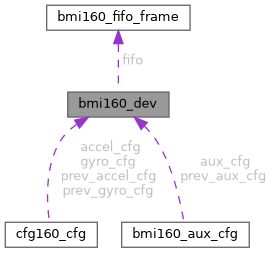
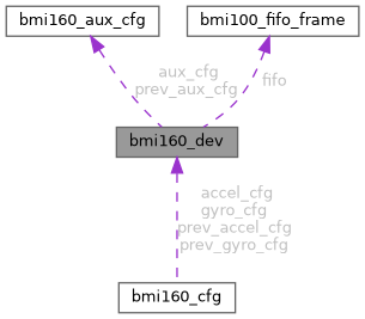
  digraph {
    node [color=gray40 fillcolor=white fontname=Helvetica fontsize=10 shape=box style=filled]
    edge [color=darkorchid3 dir=back fontcolor=grey fontname=Helvetica fontsize=10 labelfontname=Helvetica labelfontsize=10 style=dashed]
    n1 [fillcolor=grey60 fontcolor=black height=0.2 label=bmi160_dev width=0.4]
-   n2 [height=0.2 label=cfg160_cfg width=0.4]
+   n2 [height=0.2 label=bmi160_cfg width=0.4]
    n3 [height=0.2 label=bmi160_aux_cfg width=0.4]
-   n4 [height=0.2 label=bmi160_fifo_frame width=0.4]
+   n4 [height=0.2 label=bmi100_fifo_frame width=0.4]
    n1 -> n2 [label=" accel_cfg\ngyro_cfg\nprev_accel_cfg\nprev_gyro_cfg"]
-   n1 -> n3 [label=" aux_cfg\nprev_aux_cfg"]
+   n3 -> n1 [label=" aux_cfg\nprev_aux_cfg"]
    n4 -> n1 [label=" fifo"]
  }
